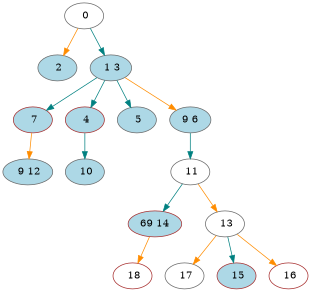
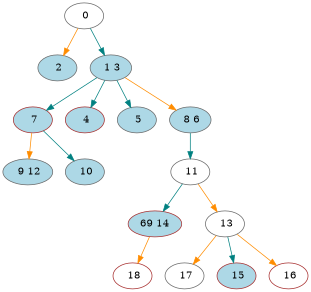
  digraph {
    node [color=gray40 fillcolor=lightblue style=filled]
    edge [color=teal]
    " 0" [fillcolor=white]
    " 2"
    " 1 3"
    " 7" [color=brown]
    " 4" [color=brown]
    " 5"
-   " 8 6" [label="9 6"]
+   " 8 6"
    " 9 12"
    " 10"
    " 11" [fillcolor=white]
    n11 [color=brown label="69 14"]
    " 13" [fillcolor=white]
    " 18" [color=brown fillcolor=white]
    " 17" [fillcolor=white]
    " 15" [color=brown]
    " 16" [color=brown fillcolor=white]
    " 0" -> " 2" [color=darkorange]
    " 0" -> " 1 3"
    " 1 3" -> " 7"
    " 1 3" -> " 4"
    " 1 3" -> " 5"
    " 1 3" -> " 8 6" [color=darkorange]
    " 7" -> " 9 12" [color=darkorange]
-   " 4" -> " 10"
+   " 7" -> " 10"
    " 8 6" -> " 11"
    " 11" -> n11
    " 11" -> " 13" [color=darkorange]
    n11 -> " 18" [color=darkorange]
    " 13" -> " 17" [color=darkorange]
    " 13" -> " 15"
    " 13" -> " 16" [color=darkorange]
  }
